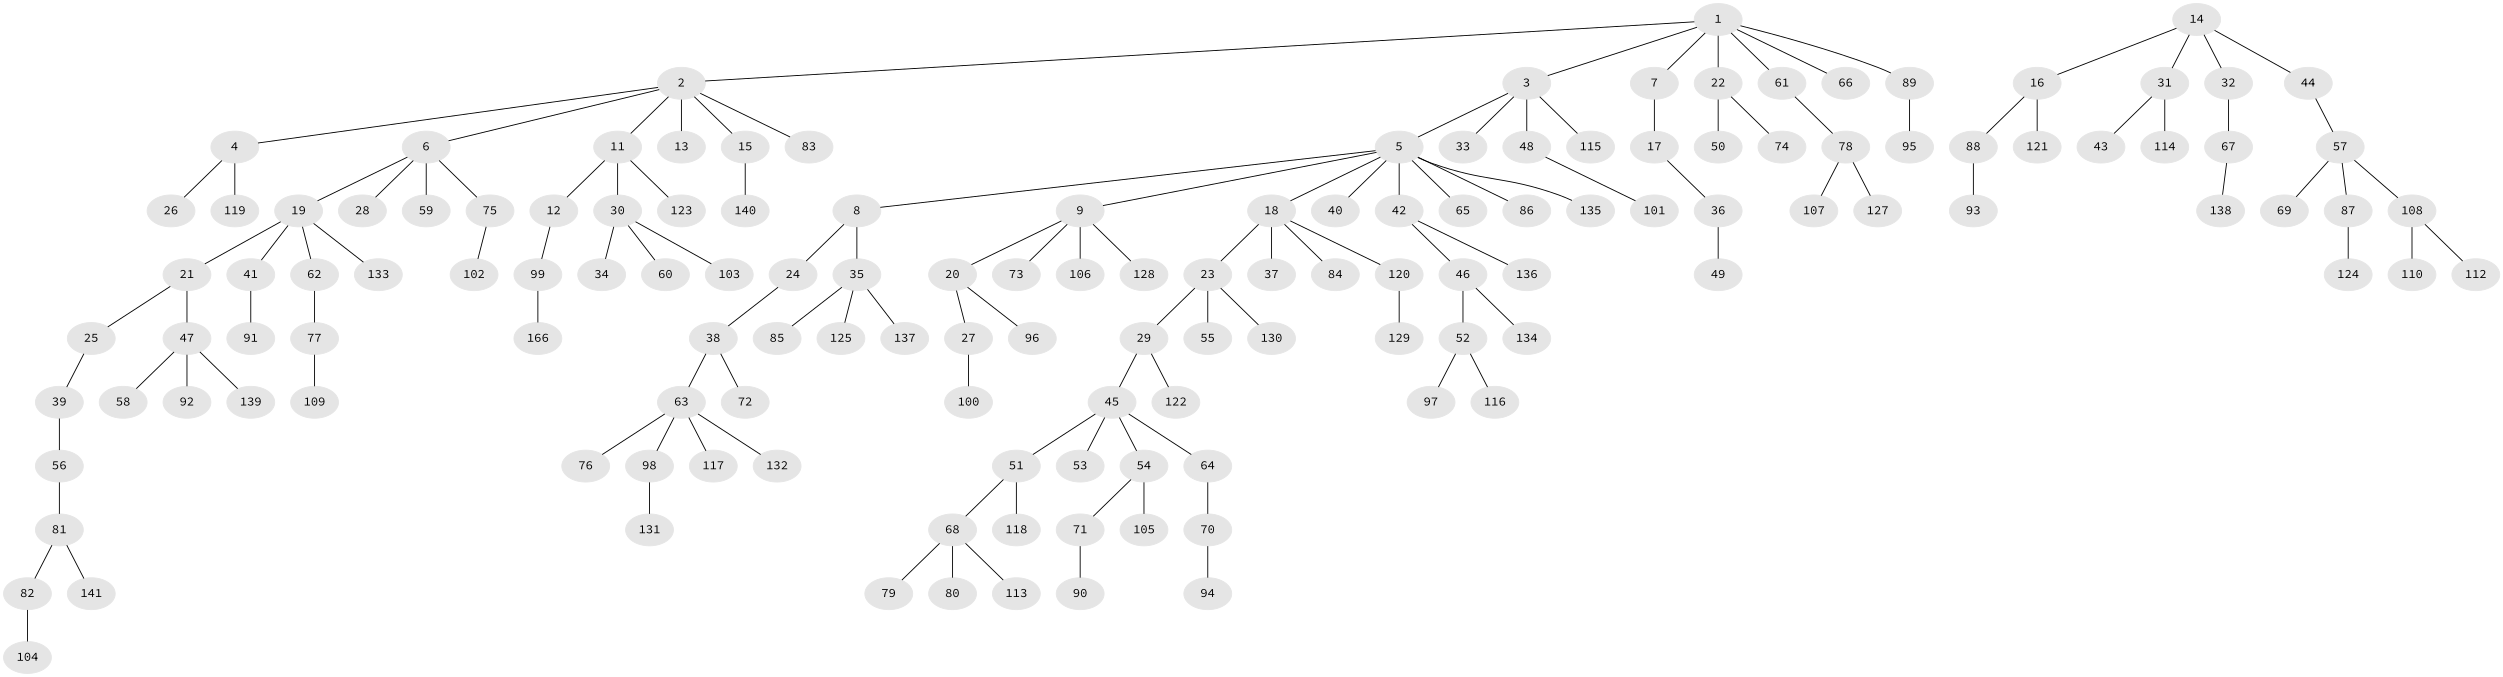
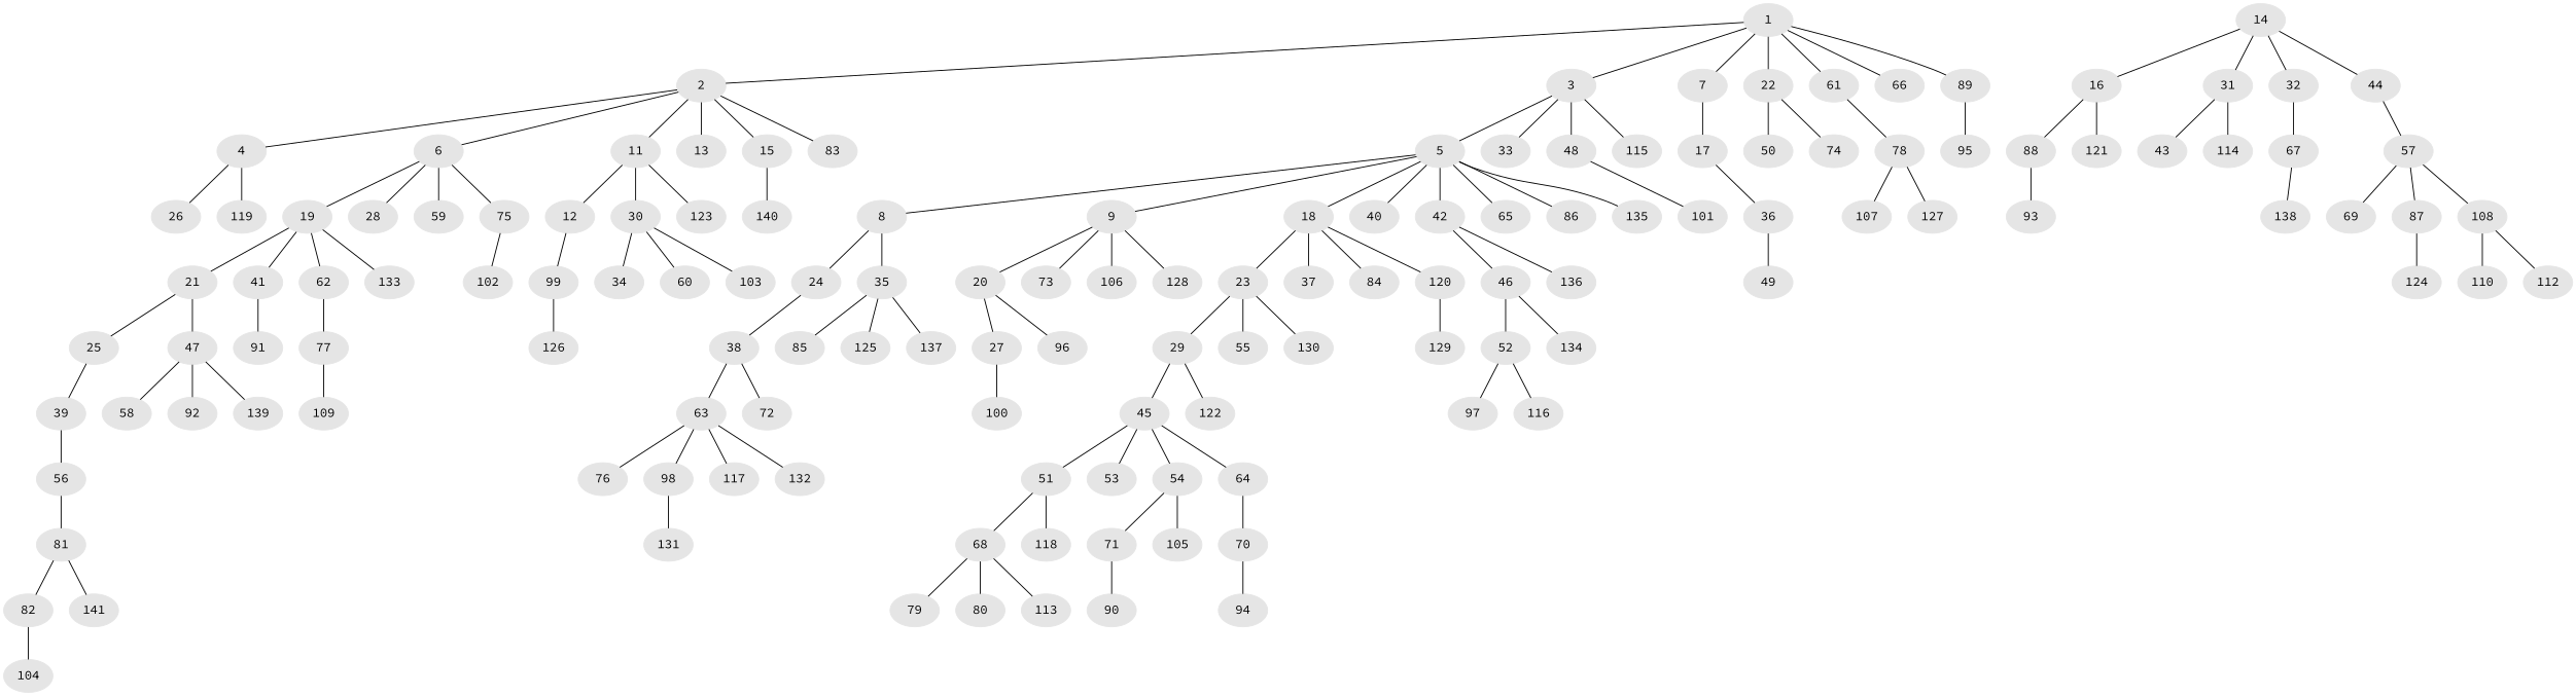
  graph {
    fontname="Source Code Pro"
    node [color=gray90 fontname="Source Code Pro" style=filled]
    edge [fontname="Source Code Pro"]
    1
    2
    3
    7
    22
    61
    66
    89
    4
    6
    11
    13
    15
    83
    5
    33
    48
    115
    17
    50
    74
    78
    95
    26
    119
    19
    28
    59
    75
    12
    30
    123
    140
    8
    9
    18
    40
    42
    65
    86
    135
    101
    24
    35
    20
    73
    106
    128
    23
    37
    84
    120
    46
    136
    21
    41
    62
    133
    102
    36
    38
    85
    125
    137
    27
    96
    14
    16
    31
    32
    44
    99
    34
    60
    103
-   126 [label=166]
+   126
    88
    121
    43
    114
    67
    57
    93
    49
    29
    55
    130
    129
    25
    47
    91
    77
    100
    39
    58
    92
    139
    45
    122
    63
    72
    56
    51
    53
    54
    64
    138
    76
    98
    117
    132
    81
    52
    134
    69
    87
    108
    68
    118
    71
    105
    70
    97
    116
    79
    80
    113
    90
    82
    141
    124
    110
    112
    107
    127
    109
    131
    94
    104
    1 -- 2
    1 -- 3
    1 -- 7
    1 -- 22
    1 -- 61
    1 -- 66
    1 -- 89
    2 -- 4
    2 -- 6
    2 -- 11
    2 -- 13
    2 -- 15
    2 -- 83
    3 -- 5
    3 -- 33
    3 -- 48
    3 -- 115
    7 -- 17
    22 -- 50
    22 -- 74
    61 -- 78
    89 -- 95
    4 -- 26
    4 -- 119
    6 -- 19
    6 -- 28
    6 -- 59
    6 -- 75
    11 -- 12
    11 -- 30
    11 -- 123
    15 -- 140
    5 -- 8
    5 -- 9
    5 -- 18
    5 -- 40
    5 -- 42
    5 -- 65
    5 -- 86
    5 -- 135
    48 -- 101
    17 -- 36
    78 -- 107
    78 -- 127
    19 -- 21
    19 -- 41
    19 -- 62
    19 -- 133
    75 -- 102
    12 -- 99
    30 -- 34
    30 -- 60
    30 -- 103
    8 -- 24
    8 -- 35
    9 -- 20
    9 -- 73
    9 -- 106
    9 -- 128
    18 -- 23
    18 -- 37
    18 -- 84
    18 -- 120
    42 -- 46
    42 -- 136
    24 -- 38
    35 -- 85
    35 -- 125
    35 -- 137
    20 -- 27
    20 -- 96
    23 -- 29
    23 -- 55
    23 -- 130
    120 -- 129
    46 -- 52
    46 -- 134
    21 -- 25
    21 -- 47
    41 -- 91
    62 -- 77
    36 -- 49
    38 -- 63
    38 -- 72
    27 -- 100
    14 -- 16
    14 -- 31
    14 -- 32
    14 -- 44
    16 -- 88
    16 -- 121
    31 -- 43
    31 -- 114
    32 -- 67
    44 -- 57
    99 -- 126
    88 -- 93
    67 -- 138
    57 -- 69
    57 -- 87
    57 -- 108
    29 -- 45
    29 -- 122
    25 -- 39
    47 -- 58
    47 -- 92
    47 -- 139
    77 -- 109
    39 -- 56
    45 -- 51
    45 -- 53
    45 -- 54
    45 -- 64
    63 -- 76
    63 -- 98
    63 -- 117
    63 -- 132
    56 -- 81
    51 -- 68
    51 -- 118
    54 -- 71
    54 -- 105
    64 -- 70
    98 -- 131
    81 -- 82
    81 -- 141
    52 -- 97
    52 -- 116
    87 -- 124
    108 -- 110
    108 -- 112
    68 -- 79
    68 -- 80
    68 -- 113
    71 -- 90
    70 -- 94
    82 -- 104
  }
